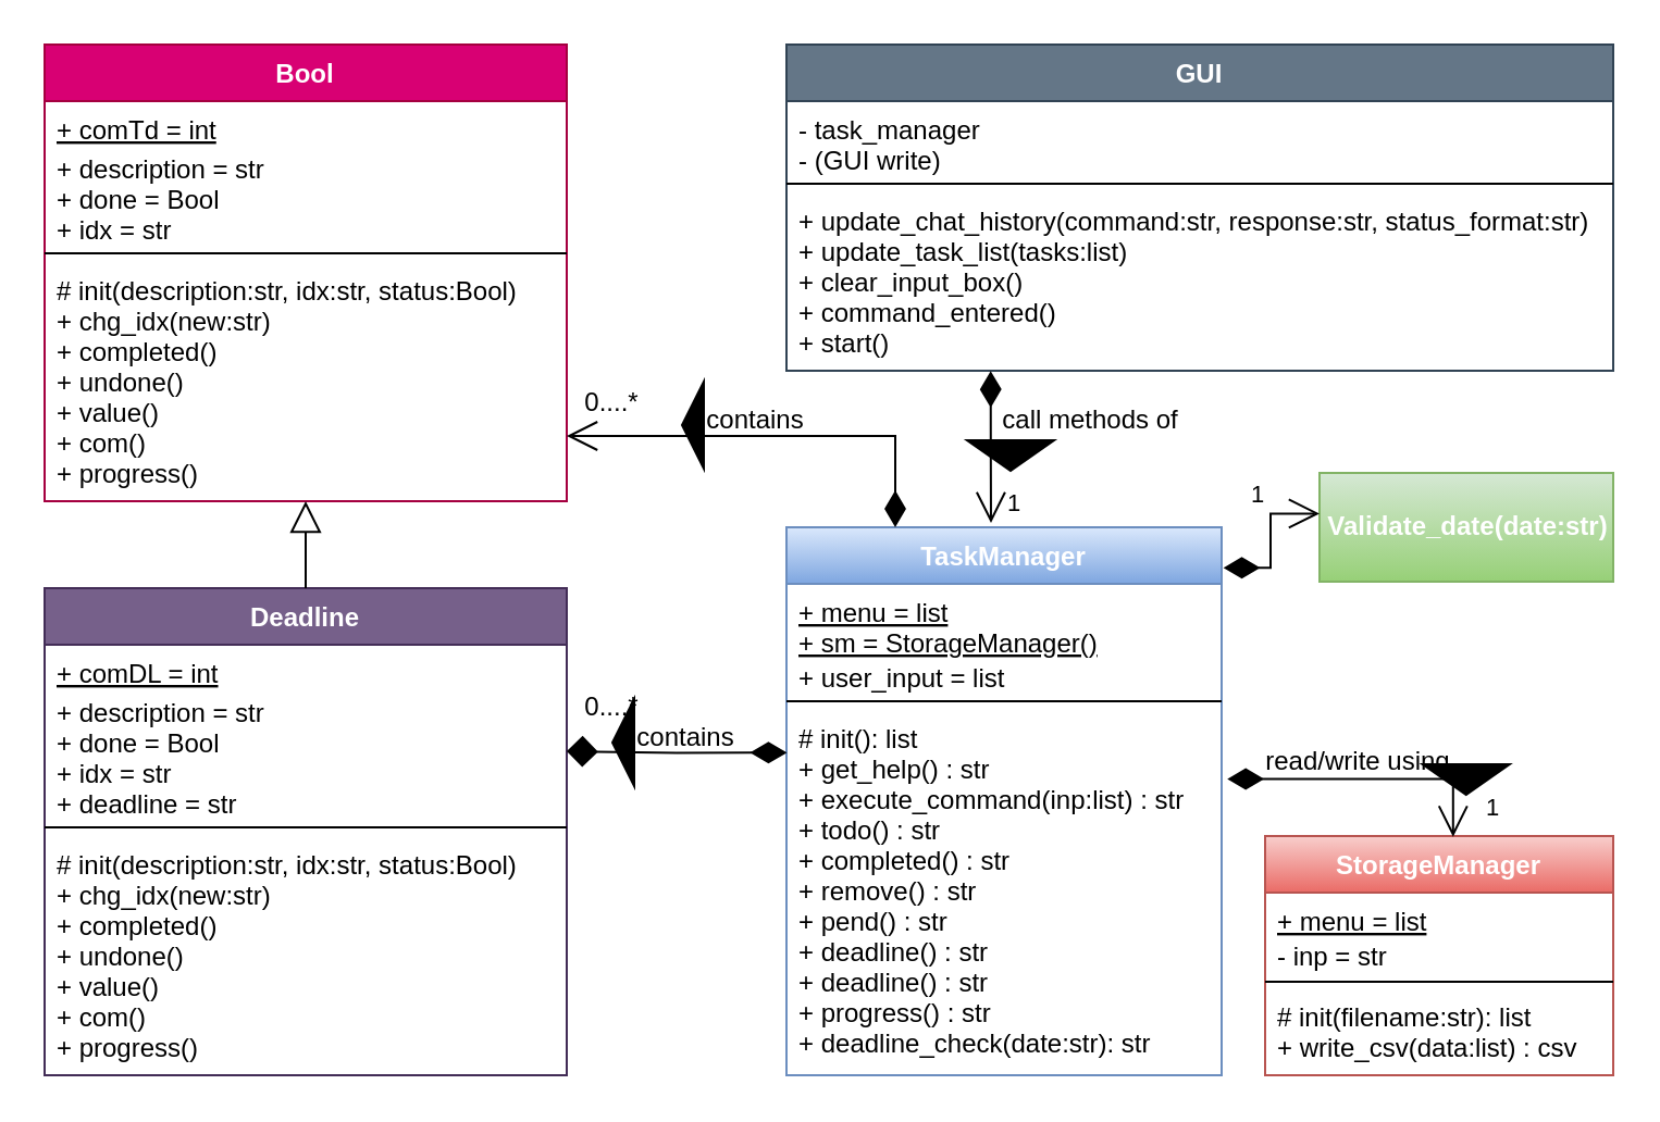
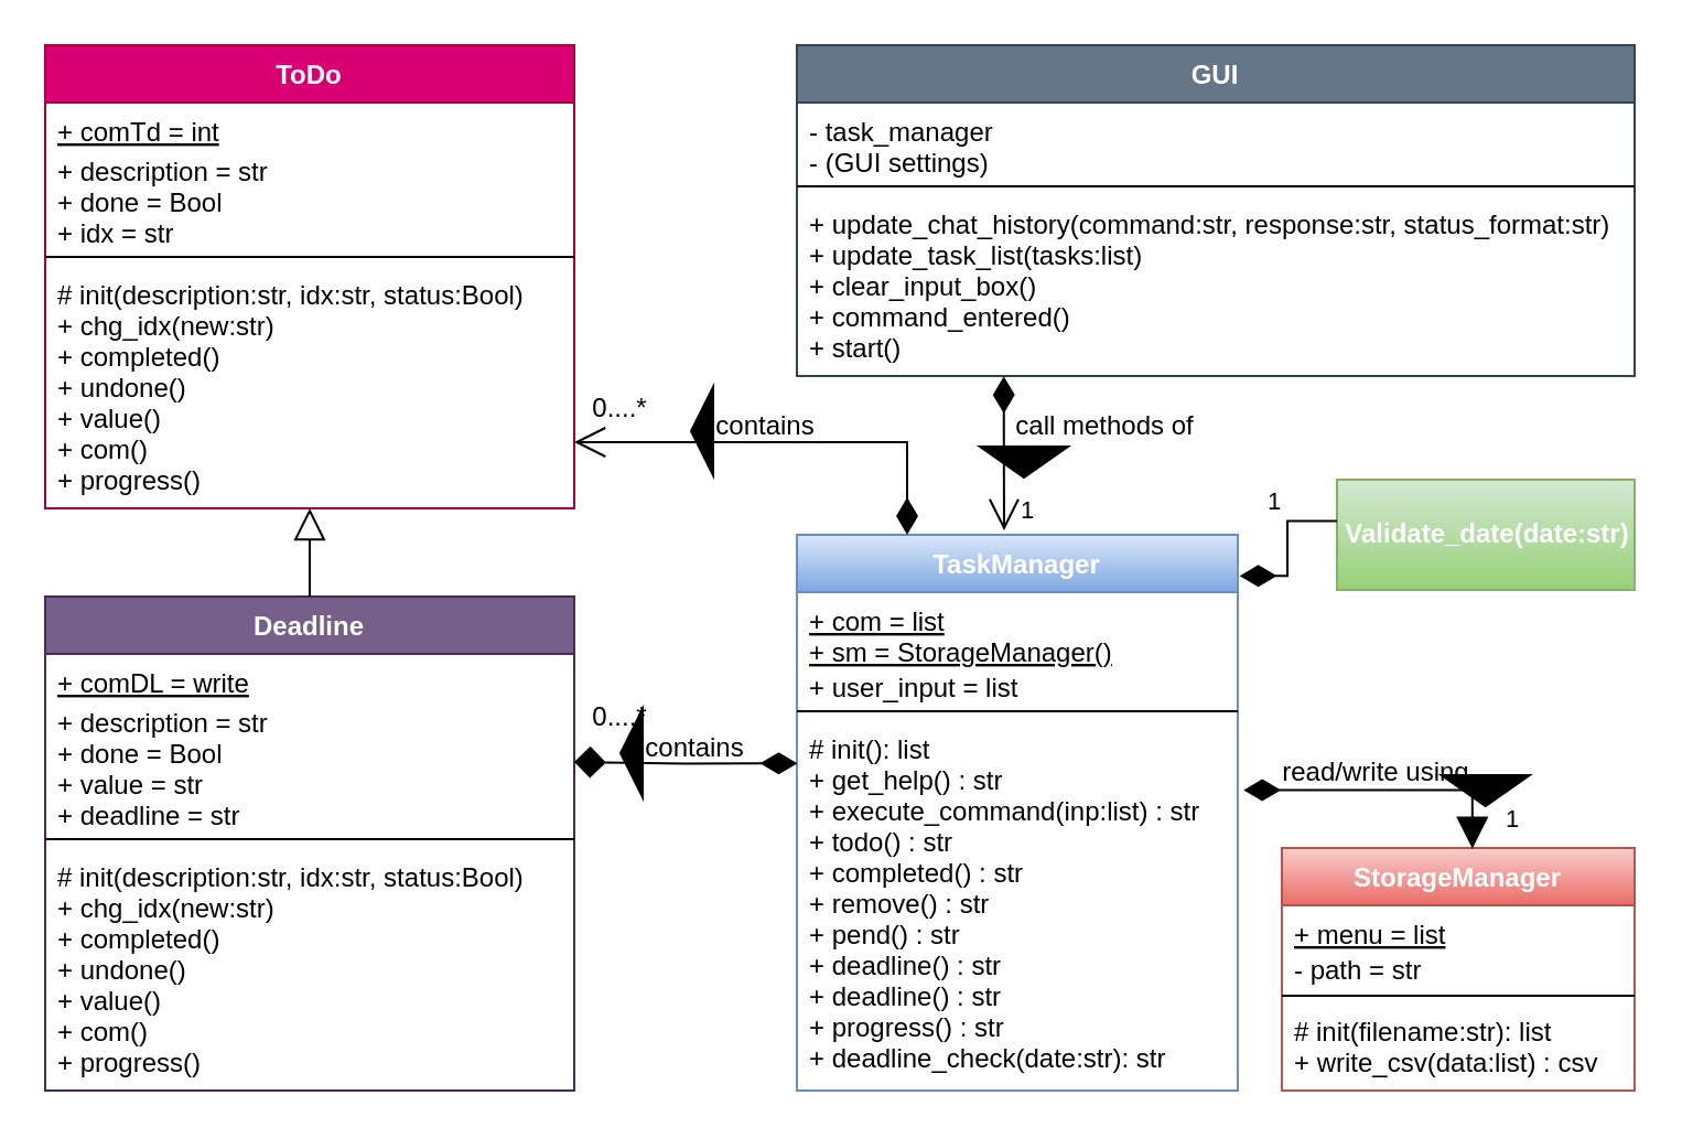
  <mxCell id="0" />
  <mxCell id="1" parent="0" />
  <mxCell id="2" value="GUI" style="swimlane;fontStyle=1;align=center;verticalAlign=top;childLayout=stackLayout;horizontal=1;startSize=26;horizontalStack=0;resizeParent=1;resizeParentMax=0;resizeLast=0;collapsible=1;marginBottom=0;fillColor=#647687;fontColor=#ffffff;strokeColor=#314354;" vertex="1" parent="1"><mxGeometry x="361" y="20" width="380" height="150" as="geometry" /></mxCell>
- <mxCell id="3" value="- task_manager &#10;- (GUI write)" style="text;strokeColor=none;fillColor=none;align=left;verticalAlign=top;spacingLeft=4;spacingRight=4;overflow=hidden;rotatable=0;points=[[0,0.5],[1,0.5]];portConstraint=eastwest;" vertex="1" parent="2"><mxGeometry y="26" width="380" height="34" as="geometry" /></mxCell>
+ <mxCell id="3" value="- task_manager &#10;- (GUI settings)" style="text;strokeColor=none;fillColor=none;align=left;verticalAlign=top;spacingLeft=4;spacingRight=4;overflow=hidden;rotatable=0;points=[[0,0.5],[1,0.5]];portConstraint=eastwest;" vertex="1" parent="2"><mxGeometry y="26" width="380" height="34" as="geometry" /></mxCell>
  <mxCell id="4" value="" style="line;strokeWidth=1;fillColor=none;align=left;verticalAlign=middle;spacingTop=-1;spacingLeft=3;spacingRight=3;rotatable=0;labelPosition=right;points=[];portConstraint=eastwest;" vertex="1" parent="2"><mxGeometry y="60" width="380" height="8" as="geometry" /></mxCell>
  <mxCell id="5" value="+ update_chat_history(command:str, response:str, status_format:str)&#10;+ update_task_list(tasks:list)&#10;+ clear_input_box()&#10;+ command_entered()&#10;+ start()" style="text;strokeColor=none;fillColor=none;align=left;verticalAlign=top;spacingLeft=4;spacingRight=4;overflow=hidden;rotatable=0;points=[[0,0.5],[1,0.5]];portConstraint=eastwest;" vertex="1" parent="2"><mxGeometry y="68" width="380" height="82" as="geometry" /></mxCell>
  <mxCell id="6" value="TaskManager" style="swimlane;fontStyle=1;align=center;verticalAlign=top;childLayout=stackLayout;horizontal=1;startSize=26;horizontalStack=0;resizeParent=1;resizeParentMax=0;resizeLast=0;collapsible=1;marginBottom=0;fillColor=#dae8fc;strokeColor=#6c8ebf;gradientColor=#7ea6e0;fontColor=#FFFFFF;" vertex="1" parent="1"><mxGeometry x="361" y="242" width="200" height="252" as="geometry" /></mxCell>
- <mxCell id="7" value="+ menu = list&#10;+ sm = StorageManager()" style="text;strokeColor=none;fillColor=none;align=left;verticalAlign=top;spacingLeft=4;spacingRight=4;overflow=hidden;rotatable=0;points=[[0,0.5],[1,0.5]];portConstraint=eastwest;fontStyle=4" vertex="1" parent="6"><mxGeometry y="26" width="200" height="30" as="geometry" /></mxCell>
+ <mxCell id="7" value="+ com = list&#10;+ sm = StorageManager()" style="text;strokeColor=none;fillColor=none;align=left;verticalAlign=top;spacingLeft=4;spacingRight=4;overflow=hidden;rotatable=0;points=[[0,0.5],[1,0.5]];portConstraint=eastwest;fontStyle=4" vertex="1" parent="6"><mxGeometry y="26" width="200" height="30" as="geometry" /></mxCell>
  <mxCell id="8" value="+ user_input = list" style="text;strokeColor=none;fillColor=none;align=left;verticalAlign=top;spacingLeft=4;spacingRight=4;overflow=hidden;rotatable=0;points=[[0,0.5],[1,0.5]];portConstraint=eastwest;fontStyle=0" vertex="1" parent="6"><mxGeometry y="56" width="200" height="20" as="geometry" /></mxCell>
  <mxCell id="9" value="" style="line;strokeWidth=1;fillColor=none;align=left;verticalAlign=middle;spacingTop=-1;spacingLeft=3;spacingRight=3;rotatable=0;labelPosition=right;points=[];portConstraint=eastwest;" vertex="1" parent="6"><mxGeometry y="76" width="200" height="8" as="geometry" /></mxCell>
  <mxCell id="10" value="# init(): list&#10;+ get_help() : str&#10;+ execute_command(inp:list) : str&#10;+ todo() : str&#10;+ completed() : str&#10;+ remove() : str&#10;+ pend() : str&#10;+ deadline() : str&#10;+ deadline() : str&#10;+ progress() : str&#10;+ deadline_check(date:str): str" style="text;strokeColor=none;fillColor=none;align=left;verticalAlign=top;spacingLeft=4;spacingRight=4;overflow=hidden;rotatable=0;points=[[0,0.5],[1,0.5]];portConstraint=eastwest;" vertex="1" parent="6"><mxGeometry y="84" width="200" height="168" as="geometry" /></mxCell>
  <mxCell id="11" value="StorageManager" style="swimlane;fontStyle=1;align=center;verticalAlign=top;childLayout=stackLayout;horizontal=1;startSize=26;horizontalStack=0;resizeParent=1;resizeParentMax=0;resizeLast=0;collapsible=1;marginBottom=0;fillColor=#f8cecc;gradientColor=#ea6b66;strokeColor=#b85450;fontColor=#FFFFFF;" vertex="1" parent="1"><mxGeometry x="581" y="384" width="160" height="110" as="geometry" /></mxCell>
  <mxCell id="12" value="+ menu = list&#10;" style="text;strokeColor=none;fillColor=none;align=left;verticalAlign=top;spacingLeft=4;spacingRight=4;overflow=hidden;rotatable=0;points=[[0,0.5],[1,0.5]];portConstraint=eastwest;fontStyle=4" vertex="1" parent="11"><mxGeometry y="26" width="160" height="16" as="geometry" /></mxCell>
- <mxCell id="13" value="- inp = str" style="text;strokeColor=none;fillColor=none;align=left;verticalAlign=top;spacingLeft=4;spacingRight=4;overflow=hidden;rotatable=0;points=[[0,0.5],[1,0.5]];portConstraint=eastwest;fontStyle=0" vertex="1" parent="11"><mxGeometry y="42" width="160" height="22" as="geometry" /></mxCell>
+ <mxCell id="13" value="- path = str" style="text;strokeColor=none;fillColor=none;align=left;verticalAlign=top;spacingLeft=4;spacingRight=4;overflow=hidden;rotatable=0;points=[[0,0.5],[1,0.5]];portConstraint=eastwest;fontStyle=0" vertex="1" parent="11"><mxGeometry y="42" width="160" height="22" as="geometry" /></mxCell>
  <mxCell id="14" value="" style="line;strokeWidth=1;fillColor=none;align=left;verticalAlign=middle;spacingTop=-1;spacingLeft=3;spacingRight=3;rotatable=0;labelPosition=right;points=[];portConstraint=eastwest;" vertex="1" parent="11"><mxGeometry y="64" width="160" height="6" as="geometry" /></mxCell>
  <mxCell id="15" value="# init(filename:str): list&#10;+ write_csv(data:list) : csv" style="text;strokeColor=none;fillColor=none;align=left;verticalAlign=top;spacingLeft=4;spacingRight=4;overflow=hidden;rotatable=0;points=[[0,0.5],[1,0.5]];portConstraint=eastwest;" vertex="1" parent="11"><mxGeometry y="70" width="160" height="40" as="geometry" /></mxCell>
- <mxCell id="16" value="Bool" style="swimlane;fontStyle=1;align=center;verticalAlign=top;childLayout=stackLayout;horizontal=1;startSize=26;horizontalStack=0;resizeParent=1;resizeParentMax=0;resizeLast=0;collapsible=1;marginBottom=0;fillColor=#d80073;fontColor=#ffffff;strokeColor=#A50040;" vertex="1" parent="1"><mxGeometry x="20" y="20" width="240" height="210" as="geometry" /></mxCell>
+ <mxCell id="16" value="ToDo" style="swimlane;fontStyle=1;align=center;verticalAlign=top;childLayout=stackLayout;horizontal=1;startSize=26;horizontalStack=0;resizeParent=1;resizeParentMax=0;resizeLast=0;collapsible=1;marginBottom=0;fillColor=#d80073;fontColor=#ffffff;strokeColor=#A50040;" vertex="1" parent="1"><mxGeometry x="20" y="20" width="240" height="210" as="geometry" /></mxCell>
  <mxCell id="17" value="+ comTd = int" style="text;strokeColor=none;fillColor=none;align=left;verticalAlign=top;spacingLeft=4;spacingRight=4;overflow=hidden;rotatable=0;points=[[0,0.5],[1,0.5]];portConstraint=eastwest;fontStyle=4" vertex="1" parent="16"><mxGeometry y="26" width="240" height="18" as="geometry" /></mxCell>
  <mxCell id="18" value="+ description = str&#10;+ done = Bool&#10;+ idx = str" style="text;strokeColor=none;fillColor=none;align=left;verticalAlign=top;spacingLeft=4;spacingRight=4;overflow=hidden;rotatable=0;points=[[0,0.5],[1,0.5]];portConstraint=eastwest;fontStyle=0" vertex="1" parent="16"><mxGeometry y="44" width="240" height="48" as="geometry" /></mxCell>
  <mxCell id="19" value="" style="line;strokeWidth=1;fillColor=none;align=left;verticalAlign=middle;spacingTop=-1;spacingLeft=3;spacingRight=3;rotatable=0;labelPosition=right;points=[];portConstraint=eastwest;" vertex="1" parent="16"><mxGeometry y="92" width="240" height="8" as="geometry" /></mxCell>
  <mxCell id="20" value="# init(description:str, idx:str, status:Bool)&#10;+ chg_idx(new:str)&#10;+ completed()&#10;+ undone()&#10;+ value()&#10;+ com()&#10;+ progress()" style="text;strokeColor=none;fillColor=none;align=left;verticalAlign=top;spacingLeft=4;spacingRight=4;overflow=hidden;rotatable=0;points=[[0,0.5],[1,0.5]];portConstraint=eastwest;" vertex="1" parent="16"><mxGeometry y="100" width="240" height="110" as="geometry" /></mxCell>
  <mxCell id="21" value="Deadline" style="swimlane;fontStyle=1;align=center;verticalAlign=top;childLayout=stackLayout;horizontal=1;startSize=26;horizontalStack=0;resizeParent=1;resizeParentMax=0;resizeLast=0;collapsible=1;marginBottom=0;fillColor=#76608a;fontColor=#ffffff;strokeColor=#432D57;" vertex="1" parent="1"><mxGeometry x="20" y="270" width="240" height="224" as="geometry" /></mxCell>
- <mxCell id="22" value="+ comDL = int" style="text;strokeColor=none;fillColor=none;align=left;verticalAlign=top;spacingLeft=4;spacingRight=4;overflow=hidden;rotatable=0;points=[[0,0.5],[1,0.5]];portConstraint=eastwest;fontStyle=4" vertex="1" parent="21"><mxGeometry y="26" width="240" height="18" as="geometry" /></mxCell>
- <mxCell id="23" value="+ description = str&#10;+ done = Bool&#10;+ idx = str&#10;+ deadline = str" style="text;strokeColor=none;fillColor=none;align=left;verticalAlign=top;spacingLeft=4;spacingRight=4;overflow=hidden;rotatable=0;points=[[0,0.5],[1,0.5]];portConstraint=eastwest;fontStyle=0" vertex="1" parent="21"><mxGeometry y="44" width="240" height="62" as="geometry" /></mxCell>
+ <mxCell id="22" value="+ comDL = write" style="text;strokeColor=none;fillColor=none;align=left;verticalAlign=top;spacingLeft=4;spacingRight=4;overflow=hidden;rotatable=0;points=[[0,0.5],[1,0.5]];portConstraint=eastwest;fontStyle=4" vertex="1" parent="21"><mxGeometry y="26" width="240" height="18" as="geometry" /></mxCell>
+ <mxCell id="23" value="+ description = str&#10;+ done = Bool&#10;+ value = str&#10;+ deadline = str" style="text;strokeColor=none;fillColor=none;align=left;verticalAlign=top;spacingLeft=4;spacingRight=4;overflow=hidden;rotatable=0;points=[[0,0.5],[1,0.5]];portConstraint=eastwest;fontStyle=0" vertex="1" parent="21"><mxGeometry y="44" width="240" height="62" as="geometry" /></mxCell>
  <mxCell id="24" value="" style="line;strokeWidth=1;fillColor=none;align=left;verticalAlign=middle;spacingTop=-1;spacingLeft=3;spacingRight=3;rotatable=0;labelPosition=right;points=[];portConstraint=eastwest;" vertex="1" parent="21"><mxGeometry y="106" width="240" height="8" as="geometry" /></mxCell>
  <mxCell id="25" value="# init(description:str, idx:str, status:Bool)&#10;+ chg_idx(new:str)&#10;+ completed()&#10;+ undone()&#10;+ value()&#10;+ com()&#10;+ progress()" style="text;strokeColor=none;fillColor=none;align=left;verticalAlign=top;spacingLeft=4;spacingRight=4;overflow=hidden;rotatable=0;points=[[0,0.5],[1,0.5]];portConstraint=eastwest;" vertex="1" parent="21"><mxGeometry y="114" width="240" height="110" as="geometry" /></mxCell>
  <mxCell id="26" value="" style="endArrow=block;endFill=0;endSize=12;html=1;rounded=0;exitX=0.5;exitY=0;exitDx=0;exitDy=0;entryX=0.5;entryY=1;entryDx=0;entryDy=0;entryPerimeter=0;" edge="1" parent="1" source="21" target="20"><mxGeometry width="160" relative="1" as="geometry"><mxPoint x="190" y="390" as="sourcePoint" /><mxPoint x="750" y="560" as="targetPoint" /></mxGeometry></mxCell>
  <mxCell id="27" value="&lt;b&gt;Validate_date(date:str)&lt;/b&gt;" style="html=1;fillColor=#d5e8d4;gradientColor=#97d077;strokeColor=#82b366;fontColor=#FFFFFF;" vertex="1" parent="1"><mxGeometry x="606" y="217" width="135" height="50" as="geometry" /></mxCell>
  <mxCell id="28" value="1" style="endArrow=open;html=1;endSize=12;startArrow=diamondThin;startSize=14;startFill=1;edgeStyle=orthogonalEdgeStyle;align=left;verticalAlign=bottom;rounded=0;exitX=0.247;exitY=1.001;exitDx=0;exitDy=0;exitPerimeter=0;" edge="1" parent="1" source="5"><mxGeometry x="0.999" y="6" relative="1" as="geometry"><mxPoint x="331" y="190" as="sourcePoint" /><mxPoint x="455" y="240" as="targetPoint" /><mxPoint as="offset" /></mxGeometry></mxCell>
  <mxCell id="29" value="" style="endArrow=diamond;html=1;endSize=12;startArrow=diamondThin;startSize=14;startFill=1;edgeStyle=orthogonalEdgeStyle;align=left;verticalAlign=bottom;rounded=0;entryX=1;entryY=0.5;entryDx=0;entryDy=0;exitX=0.001;exitY=0.117;exitDx=0;exitDy=0;exitPerimeter=0;" edge="1" parent="1" source="10" target="23"><mxGeometry x="-0.407" y="-16" relative="1" as="geometry"><mxPoint x="261" y="330" as="sourcePoint" /><mxPoint x="421" y="330" as="targetPoint" /><mxPoint as="offset" /></mxGeometry></mxCell>
  <mxCell id="30" value="" style="endArrow=open;html=1;endSize=12;startArrow=diamondThin;startSize=14;startFill=1;edgeStyle=orthogonalEdgeStyle;align=left;verticalAlign=bottom;rounded=0;exitX=0.25;exitY=0;exitDx=0;exitDy=0;" edge="1" parent="1" source="6" target="20"><mxGeometry x="-0.899" y="-10" relative="1" as="geometry"><mxPoint x="221" y="220" as="sourcePoint" /><mxPoint x="381" y="220" as="targetPoint" /><Array as="points"><mxPoint x="411" y="200" /></Array><mxPoint as="offset" /></mxGeometry></mxCell>
- <mxCell id="31" value="1" style="endArrow=open;html=1;endSize=12;startArrow=diamondThin;startSize=14;startFill=1;edgeStyle=orthogonalEdgeStyle;align=left;verticalAlign=bottom;rounded=0;entryX=0.54;entryY=0.003;entryDx=0;entryDy=0;exitX=1.013;exitY=0.189;exitDx=0;exitDy=0;exitPerimeter=0;entryPerimeter=0;" edge="1" parent="1" source="10" target="11"><mxGeometry x="0.934" y="14" relative="1" as="geometry"><mxPoint x="371.2" y="355.656" as="sourcePoint" /><mxPoint x="251" y="355" as="targetPoint" /><mxPoint as="offset" /></mxGeometry></mxCell>
+ <mxCell id="31" value="1" style="endArrow=block;html=1;endSize=12;startArrow=diamondThin;startSize=14;startFill=1;edgeStyle=orthogonalEdgeStyle;align=left;verticalAlign=bottom;rounded=0;entryX=0.54;entryY=0.003;entryDx=0;entryDy=0;exitX=1.013;exitY=0.189;exitDx=0;exitDy=0;exitPerimeter=0;entryPerimeter=0;" edge="1" parent="1" source="10" target="11"><mxGeometry x="0.934" y="14" relative="1" as="geometry"><mxPoint x="371.2" y="355.656" as="sourcePoint" /><mxPoint x="251" y="355" as="targetPoint" /><mxPoint as="offset" /></mxGeometry></mxCell>
  <mxCell id="32" value="0....*" style="text;html=1;strokeColor=none;fillColor=none;align=center;verticalAlign=middle;whiteSpace=wrap;rounded=0;" vertex="1" parent="1"><mxGeometry x="251" y="170" width="60" height="30" as="geometry" /></mxCell>
  <mxCell id="33" value="0....*" style="text;html=1;strokeColor=none;fillColor=none;align=center;verticalAlign=middle;whiteSpace=wrap;rounded=0;" vertex="1" parent="1"><mxGeometry x="251" y="310" width="60" height="30" as="geometry" /></mxCell>
  <mxCell id="34" value="" style="shape=mxgraph.arrows2.wedgeArrow;html=1;fillColor=#000000;bendable=0;rounded=0;" edge="1" parent="1"><mxGeometry width="100" height="100" relative="1" as="geometry"><mxPoint x="323" y="194.97" as="sourcePoint" /><mxPoint x="313" y="194.97" as="targetPoint" /></mxGeometry></mxCell>
- <mxCell id="35" value="1" style="endArrow=open;html=1;endSize=12;startArrow=diamondThin;startSize=14;startFill=1;edgeStyle=orthogonalEdgeStyle;align=left;verticalAlign=bottom;rounded=0;exitX=1.004;exitY=0.074;exitDx=0;exitDy=0;exitPerimeter=0;entryX=0;entryY=0.374;entryDx=0;entryDy=0;entryPerimeter=0;" edge="1" parent="1" source="6" target="27"><mxGeometry x="0.325" y="11" relative="1" as="geometry"><mxPoint x="464.86" y="180.082" as="sourcePoint" /><mxPoint x="465" y="250" as="targetPoint" /><mxPoint as="offset" /></mxGeometry></mxCell>
+ <mxCell id="35" value="1" style="endArrow=none;html=1;endSize=12;startArrow=diamondThin;startSize=14;startFill=1;edgeStyle=orthogonalEdgeStyle;align=left;verticalAlign=bottom;rounded=0;exitX=1.004;exitY=0.074;exitDx=0;exitDy=0;exitPerimeter=0;entryX=0;entryY=0.374;entryDx=0;entryDy=0;entryPerimeter=0;" edge="1" parent="1" source="6" target="27"><mxGeometry x="0.325" y="11" relative="1" as="geometry"><mxPoint x="464.86" y="180.082" as="sourcePoint" /><mxPoint x="465" y="250" as="targetPoint" /><mxPoint as="offset" /></mxGeometry></mxCell>
  <mxCell id="36" value="contains" style="text;html=1;strokeColor=none;fillColor=none;align=center;verticalAlign=middle;whiteSpace=wrap;rounded=0;" vertex="1" parent="1"><mxGeometry x="317" y="178" width="60" height="30" as="geometry" /></mxCell>
  <mxCell id="37" value="" style="shape=mxgraph.arrows2.wedgeArrow;html=1;fillColor=#000000;bendable=0;rounded=0;" edge="1" parent="1"><mxGeometry width="100" height="100" relative="1" as="geometry"><mxPoint x="291" y="340.97" as="sourcePoint" /><mxPoint x="281" y="340.97" as="targetPoint" /></mxGeometry></mxCell>
  <mxCell id="38" value="contains" style="text;html=1;strokeColor=none;fillColor=none;align=center;verticalAlign=middle;whiteSpace=wrap;rounded=0;" vertex="1" parent="1"><mxGeometry x="285" y="324" width="60" height="30" as="geometry" /></mxCell>
  <mxCell id="39" value="" style="shape=mxgraph.arrows2.wedgeArrow;html=1;fillColor=#000000;bendable=0;rounded=0;" edge="1" parent="1"><mxGeometry width="100" height="100" relative="1" as="geometry"><mxPoint x="464" y="201.97" as="sourcePoint" /><mxPoint x="464" y="216" as="targetPoint" /></mxGeometry></mxCell>
  <mxCell id="40" value="call methods of" style="text;html=1;strokeColor=none;fillColor=none;align=center;verticalAlign=middle;whiteSpace=wrap;rounded=0;" vertex="1" parent="1"><mxGeometry x="455" y="178" width="92" height="30" as="geometry" /></mxCell>
  <mxCell id="41" value="read/write using" style="text;html=1;strokeColor=none;fillColor=none;align=center;verticalAlign=middle;whiteSpace=wrap;rounded=0;" vertex="1" parent="1"><mxGeometry x="578" y="335" width="92" height="30" as="geometry" /></mxCell>
  <mxCell id="42" value="" style="shape=mxgraph.arrows2.wedgeArrow;html=1;fillColor=#000000;bendable=0;rounded=0;" edge="1" parent="1"><mxGeometry width="100" height="100" relative="1" as="geometry"><mxPoint x="673.38" y="350.97" as="sourcePoint" /><mxPoint x="673.38" y="365" as="targetPoint" /></mxGeometry></mxCell>
